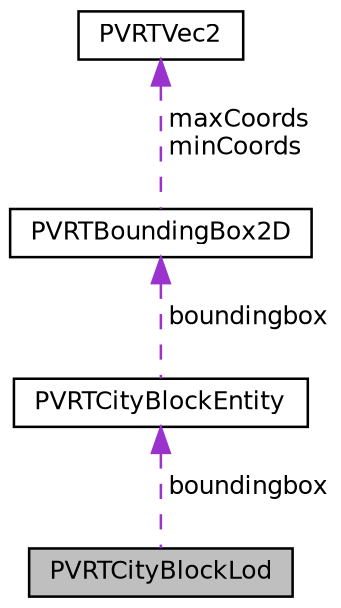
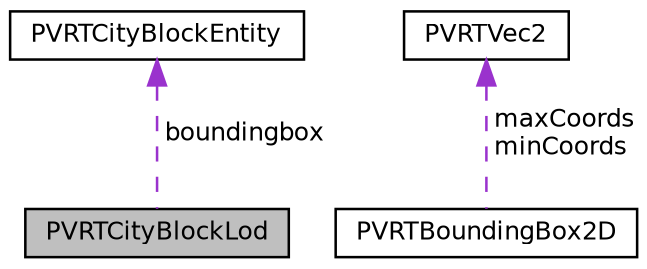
  digraph {
    node [color=black fillcolor=white fontname=Helvetica fontsize=10 shape=record style=filled]
    edge [color=darkorchid3 dir=back fontname=Helvetica fontsize=10 labelfontname=Helvetica labelfontsize=10 style=dashed]
    n1 [fillcolor=grey75 fontcolor=black height=0.2 label=PVRTCityBlockLod width=0.4]
    n2 [height=0.2 label=PVRTCityBlockEntity width=0.4]
    n3 [height=0.2 label=PVRTBoundingBox2D width=0.4]
    n4 [height=0.2 label=PVRTVec2 width=0.4]
    n2 -> n1 [label=" boundingbox"]
-   n3 -> n2 [label=" boundingbox"]
    n4 -> n3 [label=" maxCoords\nminCoords"]
  }
